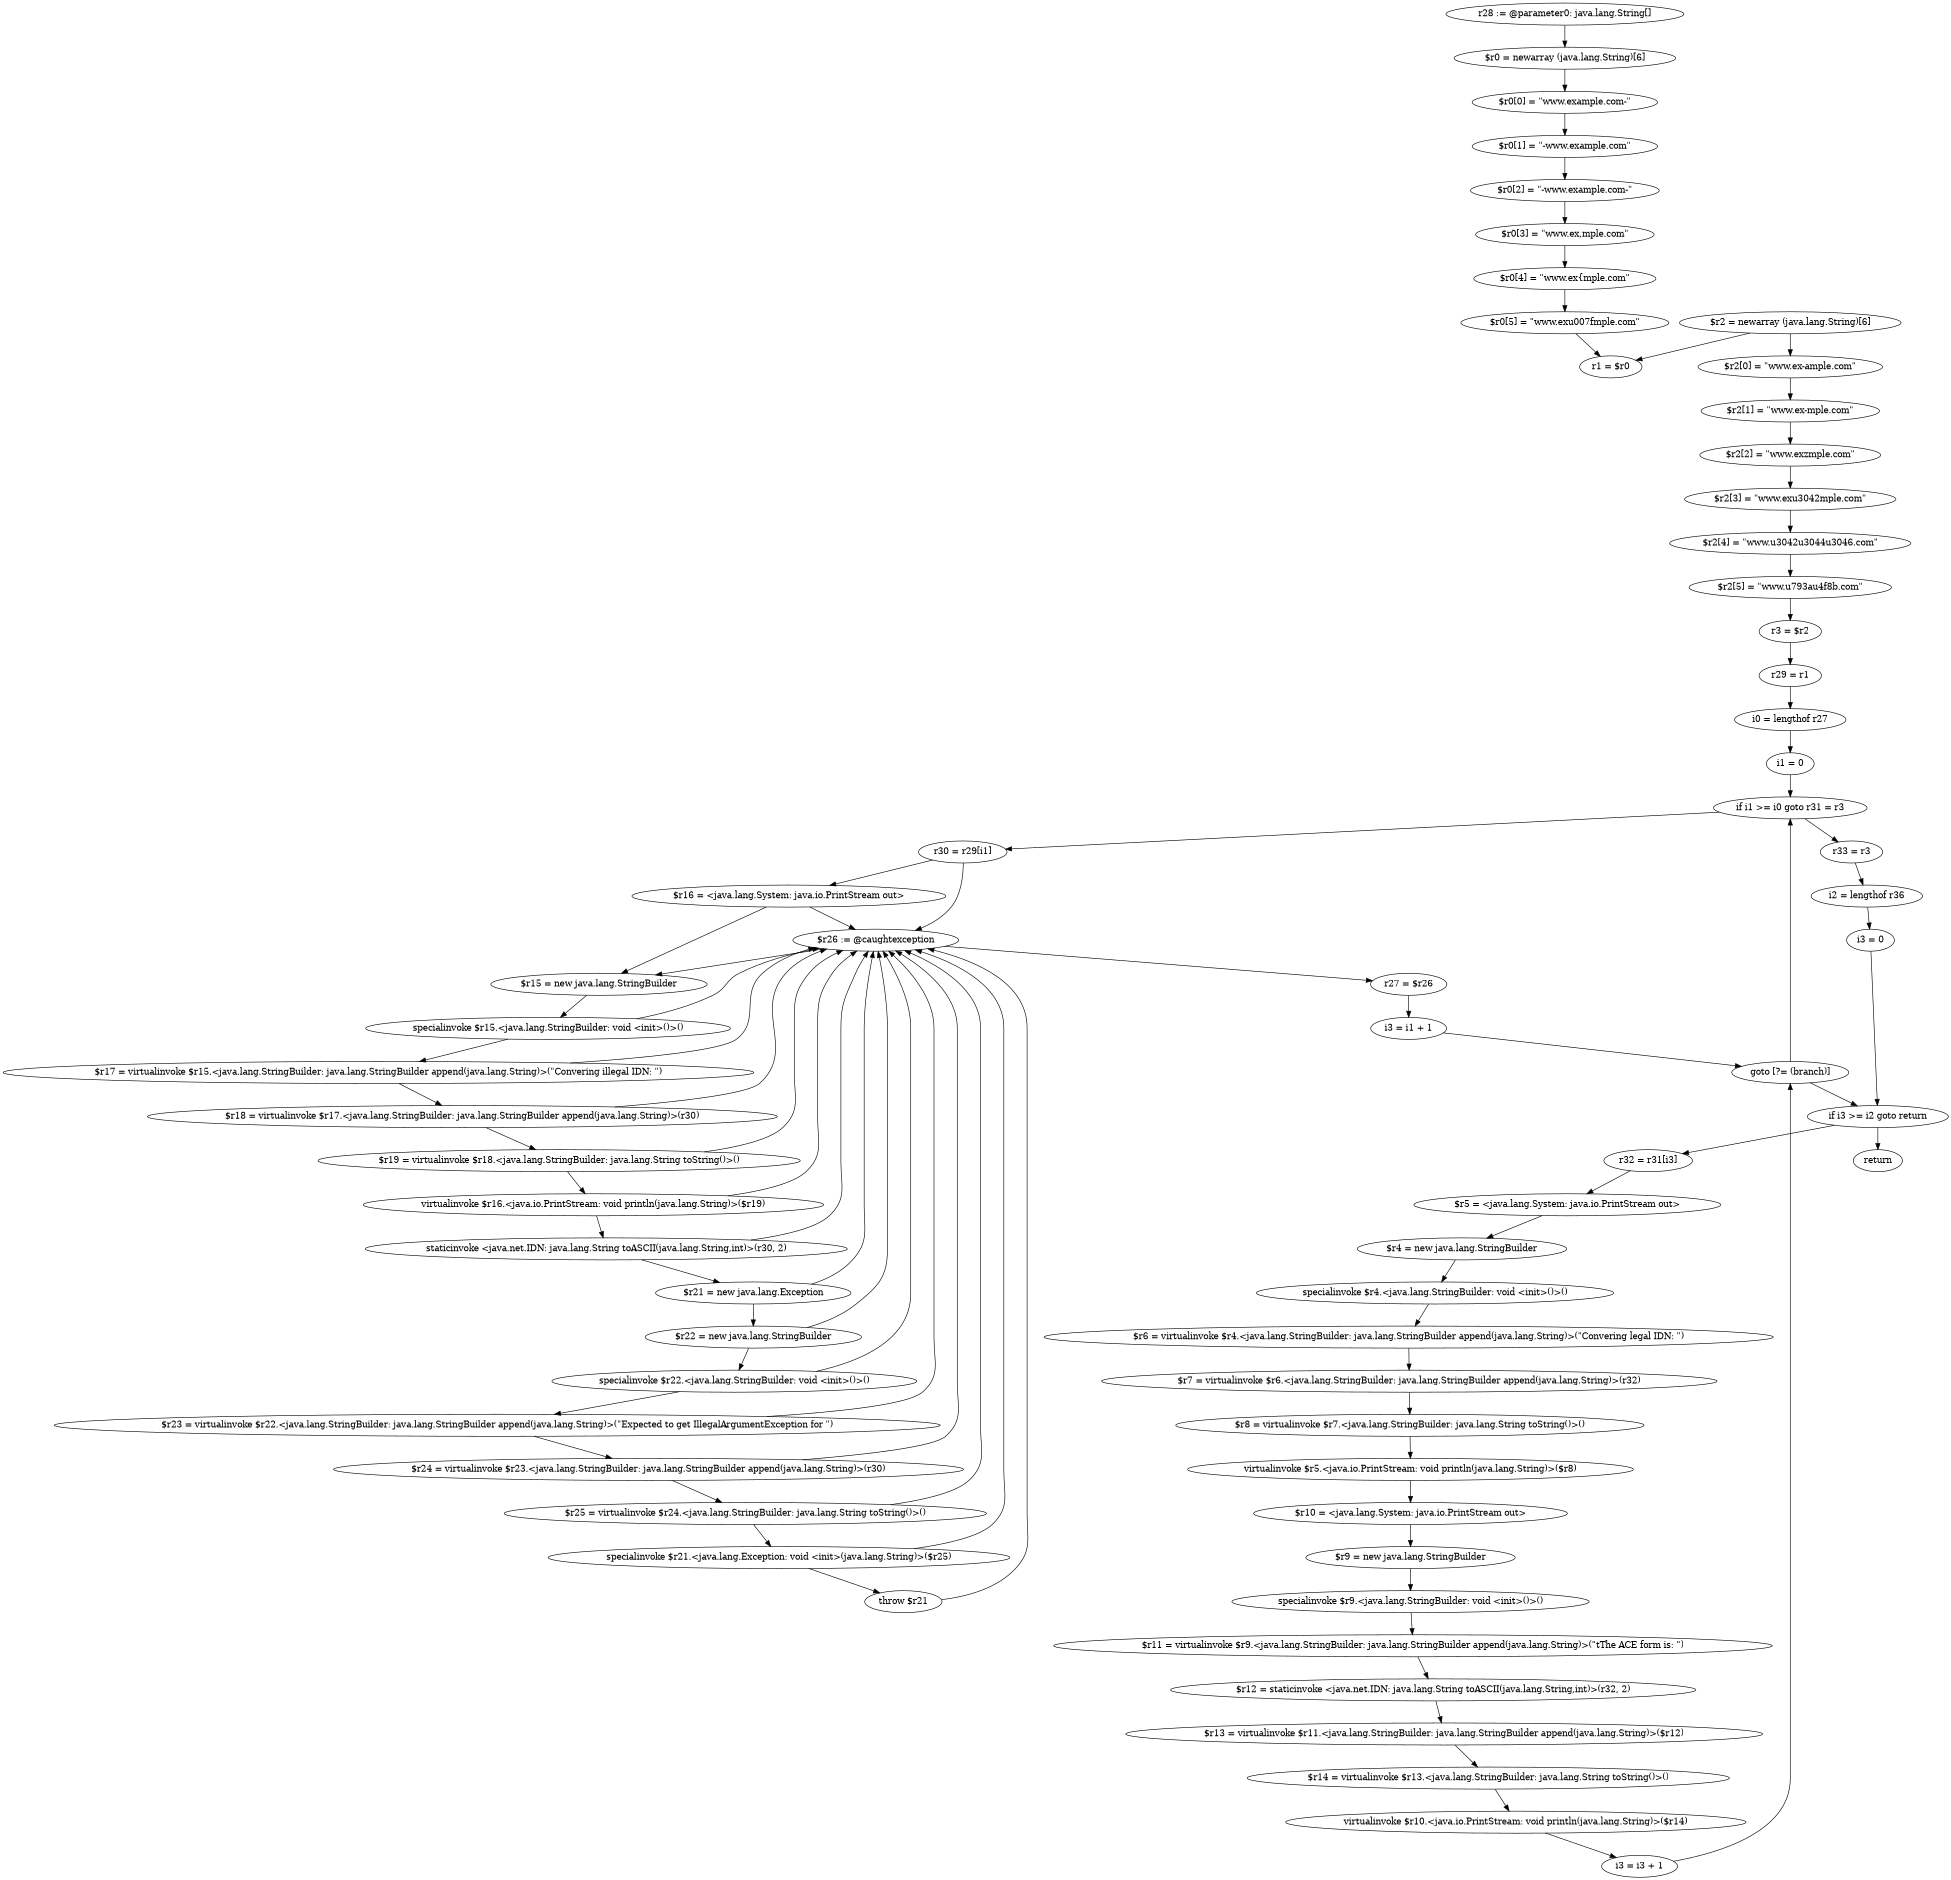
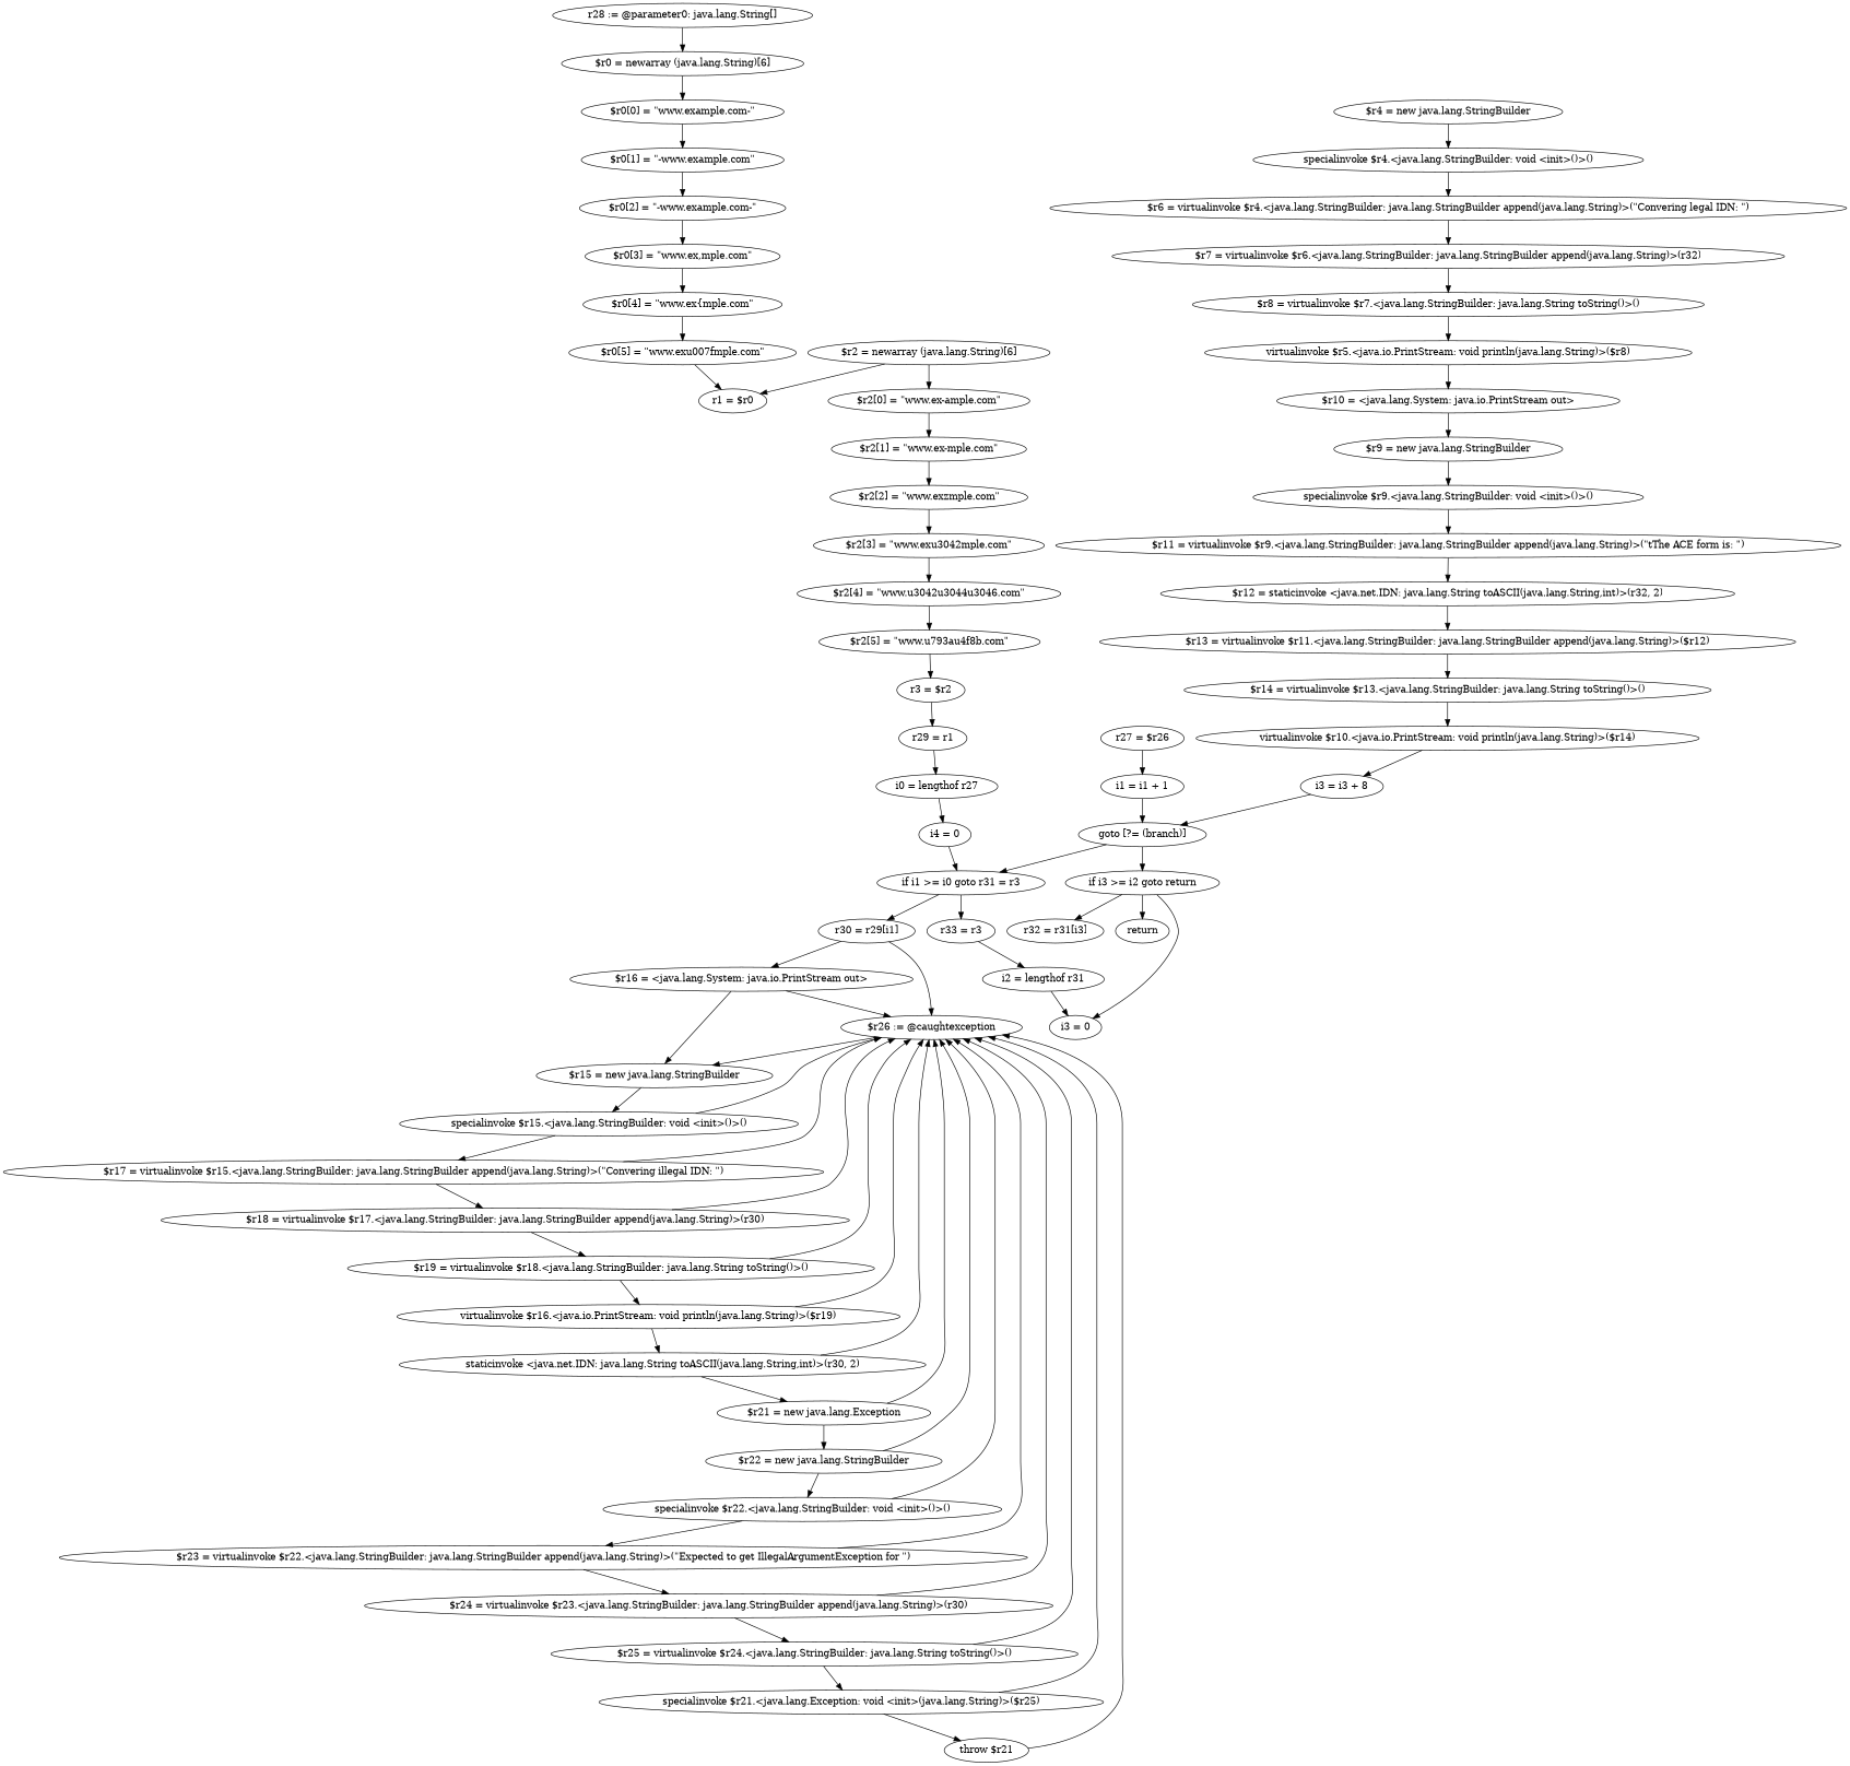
  digraph {
    "r28 := @parameter0: java.lang.String[]"
    "$r0 = newarray (java.lang.String)[6]"
    "$r0[0] = \"www.example.com-\""
    "$r0[1] = \"-www.example.com\""
    "$r0[2] = \"-www.example.com-\""
    "$r0[3] = \"www.ex,mple.com\""
    "$r0[4] = \"www.ex{mple.com\""
    "$r0[5] = \"www.ex\u007fmple.com\""
    "r1 = $r0"
    "$r2 = newarray (java.lang.String)[6]"
    "$r2[0] = \"www.ex-ample.com\""
    "$r2[1] = \"www.ex-mple.com\""
    "$r2[2] = \"www.exzmple.com\""
    "$r2[3] = \"www.ex\u3042mple.com\""
    "$r2[4] = \"www.\u3042\u3044\u3046.com\""
    "$r2[5] = \"www.\u793a\u4f8b.com\""
    "r3 = $r2"
    "r29 = r1"
    n19 [label="i0 = lengthof r27"]
-   "i1 = 0"
+   "i1 = 0" [label="i4 = 0"]
    "if i1 >= i0 goto r31 = r3"
    "r30 = r29[i1]"
    n23 [label="r33 = r3"]
    "$r16 = <java.lang.System: java.io.PrintStream out>"
    "$r26 := @caughtexception"
-   "i2 = lengthof r31" [label="i2 = lengthof r36"]
+   "i2 = lengthof r31"
    "$r15 = new java.lang.StringBuilder"
    "r27 = $r26"
    "specialinvoke $r15.<java.lang.StringBuilder: void <init>()>()"
    "$r17 = virtualinvoke $r15.<java.lang.StringBuilder: java.lang.StringBuilder append(java.lang.String)>(\"Convering illegal IDN: \")"
    "$r18 = virtualinvoke $r17.<java.lang.StringBuilder: java.lang.StringBuilder append(java.lang.String)>(r30)"
    "$r19 = virtualinvoke $r18.<java.lang.StringBuilder: java.lang.String toString()>()"
    "virtualinvoke $r16.<java.io.PrintStream: void println(java.lang.String)>($r19)"
    "staticinvoke <java.net.IDN: java.lang.String toASCII(java.lang.String,int)>(r30, 2)"
    "$r21 = new java.lang.Exception"
    "$r22 = new java.lang.StringBuilder"
    "specialinvoke $r22.<java.lang.StringBuilder: void <init>()>()"
    "$r23 = virtualinvoke $r22.<java.lang.StringBuilder: java.lang.StringBuilder append(java.lang.String)>(\"Expected to get IllegalArgumentException for \")"
    "$r24 = virtualinvoke $r23.<java.lang.StringBuilder: java.lang.StringBuilder append(java.lang.String)>(r30)"
    "$r25 = virtualinvoke $r24.<java.lang.StringBuilder: java.lang.String toString()>()"
    "specialinvoke $r21.<java.lang.Exception: void <init>(java.lang.String)>($r25)"
    "throw $r21"
-   "i1 = i1 + 1" [label="i3 = i1 + 1"]
+   "i1 = i1 + 1"
    "goto [?= (branch)]"
    "if i3 >= i2 goto return"
    "r32 = r31[i3]"
    return
    "i3 = 0"
-   "$r5 = <java.lang.System: java.io.PrintStream out>"
    "$r4 = new java.lang.StringBuilder"
    "specialinvoke $r4.<java.lang.StringBuilder: void <init>()>()"
    "$r6 = virtualinvoke $r4.<java.lang.StringBuilder: java.lang.StringBuilder append(java.lang.String)>(\"Convering legal IDN: \")"
    "$r7 = virtualinvoke $r6.<java.lang.StringBuilder: java.lang.StringBuilder append(java.lang.String)>(r32)"
    "$r8 = virtualinvoke $r7.<java.lang.StringBuilder: java.lang.String toString()>()"
    "virtualinvoke $r5.<java.io.PrintStream: void println(java.lang.String)>($r8)"
    "$r10 = <java.lang.System: java.io.PrintStream out>"
    "$r9 = new java.lang.StringBuilder"
    "specialinvoke $r9.<java.lang.StringBuilder: void <init>()>()"
    "$r11 = virtualinvoke $r9.<java.lang.StringBuilder: java.lang.StringBuilder append(java.lang.String)>(\"\tThe ACE form is: \")"
    "$r12 = staticinvoke <java.net.IDN: java.lang.String toASCII(java.lang.String,int)>(r32, 2)"
    "$r13 = virtualinvoke $r11.<java.lang.StringBuilder: java.lang.StringBuilder append(java.lang.String)>($r12)"
    "$r14 = virtualinvoke $r13.<java.lang.StringBuilder: java.lang.String toString()>()"
    "virtualinvoke $r10.<java.io.PrintStream: void println(java.lang.String)>($r14)"
-   "i3 = i3 + 1"
+   "i3 = i3 + 1" [label="i3 = i3 + 8"]
    "r28 := @parameter0: java.lang.String[]" -> "$r0 = newarray (java.lang.String)[6]"
    "$r0 = newarray (java.lang.String)[6]" -> "$r0[0] = \"www.example.com-\""
    "$r0[0] = \"www.example.com-\"" -> "$r0[1] = \"-www.example.com\""
    "$r0[1] = \"-www.example.com\"" -> "$r0[2] = \"-www.example.com-\""
    "$r0[2] = \"-www.example.com-\"" -> "$r0[3] = \"www.ex,mple.com\""
    "$r0[3] = \"www.ex,mple.com\"" -> "$r0[4] = \"www.ex{mple.com\""
    "$r0[4] = \"www.ex{mple.com\"" -> "$r0[5] = \"www.ex\u007fmple.com\""
    "$r0[5] = \"www.ex\u007fmple.com\"" -> "r1 = $r0"
    "$r2 = newarray (java.lang.String)[6]" -> "r1 = $r0"
    "$r2 = newarray (java.lang.String)[6]" -> "$r2[0] = \"www.ex-ample.com\""
    "$r2[0] = \"www.ex-ample.com\"" -> "$r2[1] = \"www.ex-mple.com\""
    "$r2[1] = \"www.ex-mple.com\"" -> "$r2[2] = \"www.exzmple.com\""
    "$r2[2] = \"www.exzmple.com\"" -> "$r2[3] = \"www.ex\u3042mple.com\""
    "$r2[3] = \"www.ex\u3042mple.com\"" -> "$r2[4] = \"www.\u3042\u3044\u3046.com\""
    "$r2[4] = \"www.\u3042\u3044\u3046.com\"" -> "$r2[5] = \"www.\u793a\u4f8b.com\""
    "$r2[5] = \"www.\u793a\u4f8b.com\"" -> "r3 = $r2"
    "r3 = $r2" -> "r29 = r1"
    "r29 = r1" -> n19
    n19 -> "i1 = 0"
    "i1 = 0" -> "if i1 >= i0 goto r31 = r3"
    "if i1 >= i0 goto r31 = r3" -> "r30 = r29[i1]"
    "if i1 >= i0 goto r31 = r3" -> n23
    "r30 = r29[i1]" -> "$r16 = <java.lang.System: java.io.PrintStream out>"
    "r30 = r29[i1]" -> "$r26 := @caughtexception"
    n23 -> "i2 = lengthof r31"
    "$r16 = <java.lang.System: java.io.PrintStream out>" -> "$r26 := @caughtexception"
    "$r16 = <java.lang.System: java.io.PrintStream out>" -> "$r15 = new java.lang.StringBuilder"
    "$r26 := @caughtexception" -> "$r15 = new java.lang.StringBuilder"
-   "$r26 := @caughtexception" -> "r27 = $r26"
    "i2 = lengthof r31" -> "i3 = 0"
    "$r15 = new java.lang.StringBuilder" -> "specialinvoke $r15.<java.lang.StringBuilder: void <init>()>()"
    "r27 = $r26" -> "i1 = i1 + 1"
    "specialinvoke $r15.<java.lang.StringBuilder: void <init>()>()" -> "$r26 := @caughtexception"
    "specialinvoke $r15.<java.lang.StringBuilder: void <init>()>()" -> "$r17 = virtualinvoke $r15.<java.lang.StringBuilder: java.lang.StringBuilder append(java.lang.String)>(\"Convering illegal IDN: \")"
    "$r17 = virtualinvoke $r15.<java.lang.StringBuilder: java.lang.StringBuilder append(java.lang.String)>(\"Convering illegal IDN: \")" -> "$r26 := @caughtexception"
    "$r17 = virtualinvoke $r15.<java.lang.StringBuilder: java.lang.StringBuilder append(java.lang.String)>(\"Convering illegal IDN: \")" -> "$r18 = virtualinvoke $r17.<java.lang.StringBuilder: java.lang.StringBuilder append(java.lang.String)>(r30)"
    "$r18 = virtualinvoke $r17.<java.lang.StringBuilder: java.lang.StringBuilder append(java.lang.String)>(r30)" -> "$r26 := @caughtexception"
    "$r18 = virtualinvoke $r17.<java.lang.StringBuilder: java.lang.StringBuilder append(java.lang.String)>(r30)" -> "$r19 = virtualinvoke $r18.<java.lang.StringBuilder: java.lang.String toString()>()"
    "$r19 = virtualinvoke $r18.<java.lang.StringBuilder: java.lang.String toString()>()" -> "$r26 := @caughtexception"
    "$r19 = virtualinvoke $r18.<java.lang.StringBuilder: java.lang.String toString()>()" -> "virtualinvoke $r16.<java.io.PrintStream: void println(java.lang.String)>($r19)"
    "virtualinvoke $r16.<java.io.PrintStream: void println(java.lang.String)>($r19)" -> "$r26 := @caughtexception"
    "virtualinvoke $r16.<java.io.PrintStream: void println(java.lang.String)>($r19)" -> "staticinvoke <java.net.IDN: java.lang.String toASCII(java.lang.String,int)>(r30, 2)"
    "staticinvoke <java.net.IDN: java.lang.String toASCII(java.lang.String,int)>(r30, 2)" -> "$r26 := @caughtexception"
    "staticinvoke <java.net.IDN: java.lang.String toASCII(java.lang.String,int)>(r30, 2)" -> "$r21 = new java.lang.Exception"
    "$r21 = new java.lang.Exception" -> "$r26 := @caughtexception"
    "$r21 = new java.lang.Exception" -> "$r22 = new java.lang.StringBuilder"
    "$r22 = new java.lang.StringBuilder" -> "$r26 := @caughtexception"
    "$r22 = new java.lang.StringBuilder" -> "specialinvoke $r22.<java.lang.StringBuilder: void <init>()>()"
    "specialinvoke $r22.<java.lang.StringBuilder: void <init>()>()" -> "$r26 := @caughtexception"
    "specialinvoke $r22.<java.lang.StringBuilder: void <init>()>()" -> "$r23 = virtualinvoke $r22.<java.lang.StringBuilder: java.lang.StringBuilder append(java.lang.String)>(\"Expected to get IllegalArgumentException for \")"
    "$r23 = virtualinvoke $r22.<java.lang.StringBuilder: java.lang.StringBuilder append(java.lang.String)>(\"Expected to get IllegalArgumentException for \")" -> "$r26 := @caughtexception"
    "$r23 = virtualinvoke $r22.<java.lang.StringBuilder: java.lang.StringBuilder append(java.lang.String)>(\"Expected to get IllegalArgumentException for \")" -> "$r24 = virtualinvoke $r23.<java.lang.StringBuilder: java.lang.StringBuilder append(java.lang.String)>(r30)"
    "$r24 = virtualinvoke $r23.<java.lang.StringBuilder: java.lang.StringBuilder append(java.lang.String)>(r30)" -> "$r26 := @caughtexception"
    "$r24 = virtualinvoke $r23.<java.lang.StringBuilder: java.lang.StringBuilder append(java.lang.String)>(r30)" -> "$r25 = virtualinvoke $r24.<java.lang.StringBuilder: java.lang.String toString()>()"
    "$r25 = virtualinvoke $r24.<java.lang.StringBuilder: java.lang.String toString()>()" -> "$r26 := @caughtexception"
    "$r25 = virtualinvoke $r24.<java.lang.StringBuilder: java.lang.String toString()>()" -> "specialinvoke $r21.<java.lang.Exception: void <init>(java.lang.String)>($r25)"
    "specialinvoke $r21.<java.lang.Exception: void <init>(java.lang.String)>($r25)" -> "$r26 := @caughtexception"
    "specialinvoke $r21.<java.lang.Exception: void <init>(java.lang.String)>($r25)" -> "throw $r21"
    "throw $r21" -> "$r26 := @caughtexception"
    "i1 = i1 + 1" -> "goto [?= (branch)]"
    "goto [?= (branch)]" -> "if i1 >= i0 goto r31 = r3"
    "goto [?= (branch)]" -> "if i3 >= i2 goto return"
    "if i3 >= i2 goto return" -> "r32 = r31[i3]"
    "if i3 >= i2 goto return" -> return
-   "r32 = r31[i3]" -> "$r5 = <java.lang.System: java.io.PrintStream out>"
-   "i3 = 0" -> "if i3 >= i2 goto return"
-   "$r5 = <java.lang.System: java.io.PrintStream out>" -> "$r4 = new java.lang.StringBuilder"
+   "if i3 >= i2 goto return" -> "i3 = 0"
    "$r4 = new java.lang.StringBuilder" -> "specialinvoke $r4.<java.lang.StringBuilder: void <init>()>()"
    "specialinvoke $r4.<java.lang.StringBuilder: void <init>()>()" -> "$r6 = virtualinvoke $r4.<java.lang.StringBuilder: java.lang.StringBuilder append(java.lang.String)>(\"Convering legal IDN: \")"
    "$r6 = virtualinvoke $r4.<java.lang.StringBuilder: java.lang.StringBuilder append(java.lang.String)>(\"Convering legal IDN: \")" -> "$r7 = virtualinvoke $r6.<java.lang.StringBuilder: java.lang.StringBuilder append(java.lang.String)>(r32)"
    "$r7 = virtualinvoke $r6.<java.lang.StringBuilder: java.lang.StringBuilder append(java.lang.String)>(r32)" -> "$r8 = virtualinvoke $r7.<java.lang.StringBuilder: java.lang.String toString()>()"
    "$r8 = virtualinvoke $r7.<java.lang.StringBuilder: java.lang.String toString()>()" -> "virtualinvoke $r5.<java.io.PrintStream: void println(java.lang.String)>($r8)"
    "virtualinvoke $r5.<java.io.PrintStream: void println(java.lang.String)>($r8)" -> "$r10 = <java.lang.System: java.io.PrintStream out>"
    "$r10 = <java.lang.System: java.io.PrintStream out>" -> "$r9 = new java.lang.StringBuilder"
    "$r9 = new java.lang.StringBuilder" -> "specialinvoke $r9.<java.lang.StringBuilder: void <init>()>()"
    "specialinvoke $r9.<java.lang.StringBuilder: void <init>()>()" -> "$r11 = virtualinvoke $r9.<java.lang.StringBuilder: java.lang.StringBuilder append(java.lang.String)>(\"\tThe ACE form is: \")"
    "$r11 = virtualinvoke $r9.<java.lang.StringBuilder: java.lang.StringBuilder append(java.lang.String)>(\"\tThe ACE form is: \")" -> "$r12 = staticinvoke <java.net.IDN: java.lang.String toASCII(java.lang.String,int)>(r32, 2)"
    "$r12 = staticinvoke <java.net.IDN: java.lang.String toASCII(java.lang.String,int)>(r32, 2)" -> "$r13 = virtualinvoke $r11.<java.lang.StringBuilder: java.lang.StringBuilder append(java.lang.String)>($r12)"
    "$r13 = virtualinvoke $r11.<java.lang.StringBuilder: java.lang.StringBuilder append(java.lang.String)>($r12)" -> "$r14 = virtualinvoke $r13.<java.lang.StringBuilder: java.lang.String toString()>()"
    "$r14 = virtualinvoke $r13.<java.lang.StringBuilder: java.lang.String toString()>()" -> "virtualinvoke $r10.<java.io.PrintStream: void println(java.lang.String)>($r14)"
    "virtualinvoke $r10.<java.io.PrintStream: void println(java.lang.String)>($r14)" -> "i3 = i3 + 1"
    "i3 = i3 + 1" -> "goto [?= (branch)]"
  }
